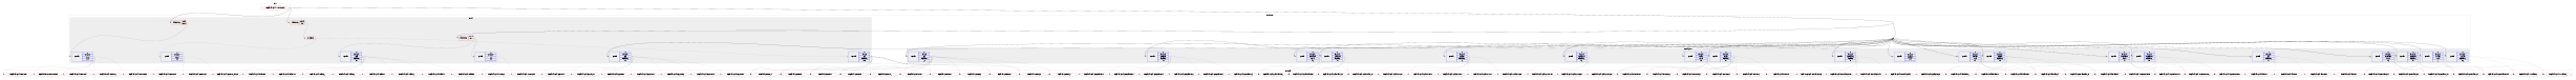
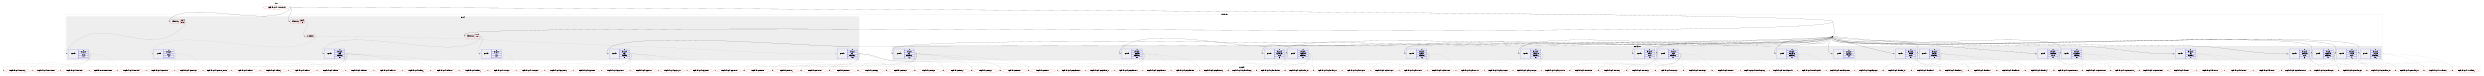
  digraph {
    compound=true
    concentrate=true
    fontname=Helvetica
    fontsize=10
    newrank=true
    rankdir=TB
    ranksep=1.5
    node [color=red fontname=Helvetica fontsize=10]
    edge [arrowhead=vee headport=w style=dotted tailport=e weight=100]
    n1 [label="portage://dev-haskell/xml-conduit-1.3.1" width=4]
    n2 [color=blue label=<<TABLE BORDER="0" CELLBORDER="1" CELLSPACING="0" CELLPADDING="4" WIDTH="220"><TR><TD ROWSPAN="6" CELLPADDING="30">pack_dep</TD></TR><TR><TD WIDTH="110">no</TD></TR><TR><TD>dev-haskell</TD></TR><TR><TD>haddock</TD></TR><TR><TD>none</TD></TR><TR><TD></TD></TR></TABLE>> shape=none]
    n3 [color=blue label=<<TABLE BORDER="0" CELLBORDER="1" CELLSPACING="0" CELLPADDING="4" WIDTH="220"><TR><TD ROWSPAN="6" CELLPADDING="30">pack_dep</TD></TR><TR><TD WIDTH="110">no</TD></TR><TR><TD>dev-lang</TD></TR><TR><TD>ghc</TD></TR><TR><TD>greaterequal</TD></TR><TR><TD>7.10.2</TD></TR></TABLE>> shape=none]
    n4 [label=<<TABLE BORDER="0" CELLBORDER="1" CELLSPACING="0" CELLPADDING="4"><TR><TD CELLPADDING="10">any_of_group</TD></TR></TABLE>> shape=none]
    n5 [label=<<TABLE BORDER="0" CELLBORDER="1" CELLSPACING="0" CELLPADDING="4"><TR><TD ROWSPAN="3" CELLPADDING="10">use_conditional</TD></TR><TR><TD>positive</TD></TR><TR><TD>doc</TD></TR></TABLE>> shape=none]
    n6 [color=blue label=<<TABLE BORDER="0" CELLBORDER="1" CELLSPACING="0" CELLPADDING="4" WIDTH="220"><TR><TD ROWSPAN="6" CELLPADDING="30">pack_dep</TD></TR><TR><TD WIDTH="110">no</TD></TR><TR><TD>dev-haskell</TD></TR><TR><TD>hscolour</TD></TR><TR><TD>none</TD></TR><TR><TD></TD></TR></TABLE>> shape=none]
    n7 [label=<<TABLE BORDER="0" CELLBORDER="1" CELLSPACING="0" CELLPADDING="4"><TR><TD ROWSPAN="3" CELLPADDING="10">use_conditional</TD></TR><TR><TD>positive</TD></TR><TR><TD>hscolour</TD></TR></TABLE>> shape=none]
    n8 [color=blue label=<<TABLE BORDER="0" CELLBORDER="1" CELLSPACING="0" CELLPADDING="4" WIDTH="220"><TR><TD ROWSPAN="6" CELLPADDING="30">pack_dep</TD></TR><TR><TD WIDTH="110">no</TD></TR><TR><TD>dev-haskell</TD></TR><TR><TD>hspec</TD></TR><TR><TD>greaterequal</TD></TR><TR><TD>1.3</TD></TR></TABLE>> shape=none]
    n9 [color=blue label=<<TABLE BORDER="0" CELLBORDER="1" CELLSPACING="0" CELLPADDING="4" WIDTH="220"><TR><TD ROWSPAN="6" CELLPADDING="30">pack_dep</TD></TR><TR><TD WIDTH="110">no</TD></TR><TR><TD>dev-haskell</TD></TR><TR><TD>hunit</TD></TR><TR><TD>none</TD></TR><TR><TD></TD></TR></TABLE>> shape=none]
    n10 [label=<<TABLE BORDER="0" CELLBORDER="1" CELLSPACING="0" CELLPADDING="4"><TR><TD ROWSPAN="3" CELLPADDING="10">use_conditional</TD></TR><TR><TD>positive</TD></TR><TR><TD>test</TD></TR></TABLE>> shape=none]
    n11 [color=blue label=<<TABLE BORDER="0" CELLBORDER="1" CELLSPACING="0" CELLPADDING="4" WIDTH="220"><TR><TD ROWSPAN="6" CELLPADDING="30">pack_dep</TD></TR><TR><TD WIDTH="110">no</TD></TR><TR><TD>dev-haskell</TD></TR><TR><TD>cabal</TD></TR><TR><TD>greaterequal</TD></TR><TR><TD>1.8</TD></TR></TABLE>> shape=none]
    n12 [color=blue label=<<TABLE BORDER="0" CELLBORDER="1" CELLSPACING="0" CELLPADDING="4" WIDTH="220"><TR><TD ROWSPAN="6" CELLPADDING="30">pack_dep</TD></TR><TR><TD WIDTH="110">no</TD></TR><TR><TD>dev-haskell</TD></TR><TR><TD>attoparsec</TD></TR><TR><TD>greaterequal</TD></TR><TR><TD>0.10</TD></TR></TABLE>> shape=none]
    n13 [color=blue label=<<TABLE BORDER="0" CELLBORDER="1" CELLSPACING="0" CELLPADDING="4" WIDTH="220"><TR><TD ROWSPAN="6" CELLPADDING="30">pack_dep</TD></TR><TR><TD WIDTH="110">no</TD></TR><TR><TD>dev-haskell</TD></TR><TR><TD>blaze-builder</TD></TR><TR><TD>greaterequal</TD></TR><TR><TD>0.2</TD></TR></TABLE>> shape=none]
    n14 [color=blue label=<<TABLE BORDER="0" CELLBORDER="1" CELLSPACING="0" CELLPADDING="4" WIDTH="220"><TR><TD ROWSPAN="6" CELLPADDING="30">pack_dep</TD></TR><TR><TD WIDTH="110">no</TD></TR><TR><TD>dev-haskell</TD></TR><TR><TD>blaze-builder</TD></TR><TR><TD>smaller</TD></TR><TR><TD>0.5</TD></TR></TABLE>> shape=none]
    n15 [color=blue label=<<TABLE BORDER="0" CELLBORDER="1" CELLSPACING="0" CELLPADDING="4" WIDTH="220"><TR><TD ROWSPAN="6" CELLPADDING="30">pack_dep</TD></TR><TR><TD WIDTH="110">no</TD></TR><TR><TD>dev-haskell</TD></TR><TR><TD>blaze-html</TD></TR><TR><TD>greaterequal</TD></TR><TR><TD>0.5</TD></TR></TABLE>> shape=none]
    n16 [color=blue label=<<TABLE BORDER="0" CELLBORDER="1" CELLSPACING="0" CELLPADDING="4" WIDTH="220"><TR><TD ROWSPAN="6" CELLPADDING="30">pack_dep</TD></TR><TR><TD WIDTH="110">no</TD></TR><TR><TD>dev-haskell</TD></TR><TR><TD>blaze-markup</TD></TR><TR><TD>greaterequal</TD></TR><TR><TD>0.5</TD></TR></TABLE>> shape=none]
    n17 [color=blue label=<<TABLE BORDER="0" CELLBORDER="1" CELLSPACING="0" CELLPADDING="4" WIDTH="220"><TR><TD ROWSPAN="6" CELLPADDING="30">pack_dep</TD></TR><TR><TD WIDTH="110">no</TD></TR><TR><TD>dev-haskell</TD></TR><TR><TD>conduit</TD></TR><TR><TD>greaterequal</TD></TR><TR><TD>1.0</TD></TR></TABLE>> shape=none]
    n18 [color=blue label=<<TABLE BORDER="0" CELLBORDER="1" CELLSPACING="0" CELLPADDING="4" WIDTH="220"><TR><TD ROWSPAN="6" CELLPADDING="30">pack_dep</TD></TR><TR><TD WIDTH="110">no</TD></TR><TR><TD>dev-haskell</TD></TR><TR><TD>resourcet</TD></TR><TR><TD>greaterequal</TD></TR><TR><TD>0.3</TD></TR></TABLE>> shape=none]
    n19 [color=blue label=<<TABLE BORDER="0" CELLBORDER="1" CELLSPACING="0" CELLPADDING="4" WIDTH="220"><TR><TD ROWSPAN="6" CELLPADDING="30">pack_dep</TD></TR><TR><TD WIDTH="110">no</TD></TR><TR><TD>dev-haskell</TD></TR><TR><TD>conduit</TD></TR><TR><TD>smaller</TD></TR><TR><TD>1.3</TD></TR></TABLE>> shape=none]
    n20 [color=blue label=<<TABLE BORDER="0" CELLBORDER="1" CELLSPACING="0" CELLPADDING="4" WIDTH="220"><TR><TD ROWSPAN="6" CELLPADDING="30">pack_dep</TD></TR><TR><TD WIDTH="110">no</TD></TR><TR><TD>dev-haskell</TD></TR><TR><TD>conduit-extra</TD></TR><TR><TD>greaterequal</TD></TR><TR><TD>1.1</TD></TR></TABLE>> shape=none]
    n21 [color=blue label=<<TABLE BORDER="0" CELLBORDER="1" CELLSPACING="0" CELLPADDING="4" WIDTH="220"><TR><TD ROWSPAN="6" CELLPADDING="30">pack_dep</TD></TR><TR><TD WIDTH="110">no</TD></TR><TR><TD>dev-haskell</TD></TR><TR><TD>data-default</TD></TR><TR><TD>none</TD></TR><TR><TD></TD></TR></TABLE>> shape=none]
    n22 [color=blue label=<<TABLE BORDER="0" CELLBORDER="1" CELLSPACING="0" CELLPADDING="4" WIDTH="220"><TR><TD ROWSPAN="6" CELLPADDING="30">pack_dep</TD></TR><TR><TD WIDTH="110">no</TD></TR><TR><TD>dev-haskell</TD></TR><TR><TD>monad-control</TD></TR><TR><TD>greaterequal</TD></TR><TR><TD>0.3</TD></TR></TABLE>> shape=none]
    n23 [color=blue label=<<TABLE BORDER="0" CELLBORDER="1" CELLSPACING="0" CELLPADDING="4" WIDTH="220"><TR><TD ROWSPAN="6" CELLPADDING="30">pack_dep</TD></TR><TR><TD WIDTH="110">no</TD></TR><TR><TD>dev-haskell</TD></TR><TR><TD>monad-control</TD></TR><TR><TD>smaller</TD></TR><TR><TD>1.1</TD></TR></TABLE>> shape=none]
    n24 [color=blue label=<<TABLE BORDER="0" CELLBORDER="1" CELLSPACING="0" CELLPADDING="4" WIDTH="220"><TR><TD ROWSPAN="6" CELLPADDING="30">pack_dep</TD></TR><TR><TD WIDTH="110">no</TD></TR><TR><TD>dev-haskell</TD></TR><TR><TD>resourcet</TD></TR><TR><TD>smaller</TD></TR><TR><TD>1.2</TD></TR></TABLE>> shape=none]
    n25 [color=blue label=<<TABLE BORDER="0" CELLBORDER="1" CELLSPACING="0" CELLPADDING="4" WIDTH="220"><TR><TD ROWSPAN="6" CELLPADDING="30">pack_dep</TD></TR><TR><TD WIDTH="110">no</TD></TR><TR><TD>dev-haskell</TD></TR><TR><TD>text</TD></TR><TR><TD>greaterequal</TD></TR><TR><TD>0.7</TD></TR></TABLE>> shape=none]
    n26 [color=blue label=<<TABLE BORDER="0" CELLBORDER="1" CELLSPACING="0" CELLPADDING="4" WIDTH="220"><TR><TD ROWSPAN="6" CELLPADDING="30">pack_dep</TD></TR><TR><TD WIDTH="110">no</TD></TR><TR><TD>dev-haskell</TD></TR><TR><TD>transformers</TD></TR><TR><TD>greaterequal</TD></TR><TR><TD>0.2</TD></TR></TABLE>> shape=none]
    n27 [color=blue label=<<TABLE BORDER="0" CELLBORDER="1" CELLSPACING="0" CELLPADDING="4" WIDTH="220"><TR><TD ROWSPAN="6" CELLPADDING="30">pack_dep</TD></TR><TR><TD WIDTH="110">no</TD></TR><TR><TD>dev-haskell</TD></TR><TR><TD>transformers</TD></TR><TR><TD>smaller</TD></TR><TR><TD>0.5</TD></TR></TABLE>> shape=none]
    n28 [color=blue label=<<TABLE BORDER="0" CELLBORDER="1" CELLSPACING="0" CELLPADDING="4" WIDTH="220"><TR><TD ROWSPAN="6" CELLPADDING="30">pack_dep</TD></TR><TR><TD WIDTH="110">no</TD></TR><TR><TD>dev-haskell</TD></TR><TR><TD>xml-types</TD></TR><TR><TD>greaterequal</TD></TR><TR><TD>0.3.4</TD></TR></TABLE>> shape=none]
    n29 [color=blue label=<<TABLE BORDER="0" CELLBORDER="1" CELLSPACING="0" CELLPADDING="4" WIDTH="220"><TR><TD ROWSPAN="6" CELLPADDING="30">pack_dep</TD></TR><TR><TD WIDTH="110">no</TD></TR><TR><TD>dev-haskell</TD></TR><TR><TD>xml-types</TD></TR><TR><TD>smaller</TD></TR><TR><TD>0.4</TD></TR></TABLE>> shape=none]
    n30 [color=blue label=<<TABLE BORDER="0" CELLBORDER="1" CELLSPACING="0" CELLPADDING="4" WIDTH="220"><TR><TD ROWSPAN="6" CELLPADDING="30">pack_dep</TD></TR><TR><TD WIDTH="110">no</TD></TR><TR><TD>dev-lang</TD></TR><TR><TD>ghc</TD></TR><TR><TD>greaterequal</TD></TR><TR><TD>7.4.1</TD></TR></TABLE>> shape=none]
    n31 [label="portage://dev-haskell/haddock-2.14.3.0.7.8.3" width=4]
    n32 [label="portage://dev-haskell/haddock-2.16.1" width=4]
    n33 [label="portage://dev-haskell/haddock-2.17.2" width=4]
    n34 [label="portage://dev-lang/ghc-7.10.3" width=4]
    n35 [label="portage://dev-lang/ghc-7.8.4" width=4]
    n36 [label="portage://dev-lang/ghc-8.0.2" width=4]
    n37 [label="portage://dev-lang/ghc-8.2.1" width=4]
    n38 [label="portage://dev-lang/ghc-8.2.2" width=4]
    n39 [label="portage://dev-lang/ghc-8.4.1" width=4]
    n40 [label="portage://dev-lang/ghc-8.4.2" width=4]
    n41 [label="portage://dev-lang/ghc-8.4.3" width=4]
    n42 [label="portage://dev-lang/ghc-8.6.2" width=4]
    n43 [label="portage://dev-lang/ghc-8.6.5" width=4]
    n44 [label="portage://dev-lang/ghc-8.8.1" width=4]
    n45 [label="portage://dev-haskell/hscolour-1.19" width=4]
    n46 [label="portage://dev-conduit/hscolour-1.20.3-r1" width=4]
    n47 [label="portage://dev-haskell/hscolour-1.22" width=4]
    n48 [label="portage://dev-haskell/hscolour-1.23-r1" width=4]
    n49 [label="portage://dev-haskell/hscolour-1.24" width=4]
+   n50 [label="portage://dev-haskell/hspec-1.10.0" width=4]
    n51 [label="portage://dev-haskell/hspec-1.5.4" width=4]
    n52 [label="portage://dev-haskell/hspec-1.7.2.1" width=4]
    n53 [label="portage://dev-haskell/hspec-1.8.1.1" width=4]
    n54 [label="portage://dev-haskell/hspec-1.8.3" width=4]
    n55 [label="portage://dev-haskell/hspec-2.1.2" width=4]
    n56 [label="portage://dev-haskell/hspec-2.1.4" width=4]
    n57 [label="portage://dev-haskell/hspec-2.2.1" width=4]
    n58 [label="portage://dev-haskell/hspec-2.2.4" width=4]
    n59 [label="portage://dev-haskell/hunit-1.2.5.2" width=4]
    n60 [label="portage://dev-haskell/hunit-1.2.5.2-r1" width=4]
    n61 [label="portage://dev-haskell/cabal-1.18.1.2" width=4]
    n62 [label="portage://dev-haskell/cabal-1.18.1.3" width=4]
    n63 [label="portage://dev-haskell/cabal-1.18.1.5" width=4]
    n64 [label="portage://dev-haskell/cabal-1.20.0.2" width=4]
    n65 [label="portage://dev-haskell/cabal-1.22.8.0" width=4]
    n66 [label="portage://dev-haskell/cabal-1.24.2.0" width=4]
    n67 [label="portage://dev-haskell/cabal-2.0.0.2" width=4]
    n68 [label="portage://dev-haskell/attoparsec-0.10.4.0" width=4]
    n69 [label="portage://dev-haskell/attoparsec-0.11.2.1" width=4]
    n70 [label="portage://dev-haskell/attoparsec-0.12.1.5" width=4]
    n71 [label="portage://dev-haskell/attoparsec-0.13.0.1" width=4]
    n72 [label="portage://dev-haskell/attoparsec-0.13.0.2" width=4]
    n73 [label="portage://dev-haskell/attoparsec-0.13.1.0" width=4]
    n74 [label="portage://dev-haskell/blaze-builder-0.3.3.2" width=4]
    n75 [label="portage://dev-haskell/blaze-builder-0.3.3.4" width=4]
    n76 [label="portage://dev-haskell/blaze-builder-0.4.0.1" width=4]
    n77 [label="portage://dev-haskell/blaze-builder-0.4.0.2" width=4]
    n78 [label="portage://dev-haskell/blaze-html-0.6.1.2" width=4]
    n79 [label="portage://dev-haskell/blaze-html-0.6.1.3" width=4]
    n80 [label="portage://dev-haskell/blaze-html-0.7.1.0" width=4]
    n81 [label="portage://dev-haskell/blaze-html-0.8.1.1" width=4]
    n82 [label="portage://dev-haskell/blaze-html-0.8.1.2" width=4]
    n83 [label="portage://dev-haskell/blaze-markup-0.5.2.1" width=4]
    n84 [label="portage://dev-haskell/blaze-markup-0.6.3.0" width=4]
    n85 [label="portage://dev-haskell/blaze-markup-0.7.0.3" width=4]
    n86 [label="portage://dev-haskell/conduit-1.0.15.1" width=4]
    n87 [label="portage://dev-haskell/conduit-1.1.6" width=4]
    n88 [label="portage://dev-haskell/conduit-1.2.12.1" width=4]
    n89 [label="portage://dev-haskell/conduit-1.2.6.1" width=4]
    n90 [label="portage://dev-haskell/conduit-1.2.6.6" width=4]
    n91 [label="portage://dev-haskell/conduit-1.2.7" width=4]
    n92 [label="portage://dev-haskell/conduit-extra-1.1.13.1" width=4]
    n93 [label="portage://monad-haskell/conduit-extra-1.1.15" width=4]
    n94 [label="portage://dev-haskell/conduit-extra-1.1.9.1" width=4]
    n95 [label="portage://dev-haskell/conduit-extra-1.1.9.2" width=4]
    n96 [label="portage://dev-haskell/data-default-0.5.3" width=4]
    n97 [label="portage://dev-haskell/monad-control-0.3.2.2" width=4]
    n98 [label="portage://dev-haskell/monad-control-0.3.3.0" width=4]
    n99 [label="portage://dev-haskell/monad-control-1.0.0.4" width=4]
    n100 [label="portage://dev-haskell/monad-control-1.0.1.0" width=4]
-   n101 [label="portage://dev-haddock/resourcet-0.4.10" width=4]
+   n101 [label="portage://dev-haskell/resourcet-0.4.10" width=4]
    n102 [label="portage://dev-haskell/resourcet-0.4.9" width=4]
    n103 [label="portage://dev-haskell/resourcet-1.1.2.2" width=4]
-   n104 [label="portage://dev-builder/resourcet-1.1.7" width=4]
+   n104 [label="portage://dev-haskell/resourcet-1.1.7" width=4]
    n105 [label="portage://dev-haskell/resourcet-1.1.7.4" width=4]
    n106 [label="portage://dev-haskell/resourcet-1.1.9" width=4]
    n107 [label="portage://dev-haskell/text-0.11.3.1" width=4]
    n108 [label="portage://dev-haskell/text-1.1.1.3" width=4]
    n109 [label="portage://dev-haskell/text-1.2.2.0" width=4]
    n110 [label="portage://dev-haskell/text-1.2.2.1" width=4]
    n111 [label="portage://dev-haskell/transformers-0.3.0.0-r1" width=4]
    n112 [label="portage://dev-haskell/transformers-0.4.1.0" width=4]
    n113 [label="portage://dev-haskell/transformers-0.4.2.0" width=4]
    n114 [label="portage://dev-haskell/transformers-0.4.3.0" width=4]
    n115 [label="portage://dev-haskell/transformers-0.5.2.0" width=4]
    n116 [label="portage://dev-haskell/xml-types-0.3.4" width=4]
    n117 [label="portage://dev-haskell/xml-types-0.3.6" width=4]
    subgraph cluster_1 {
      color=gray
      label=<<i>ebuild</i>>
      rank=same
      n1
    }
    subgraph cluster_2 {
      color=gray
      label=<<i>dependencies</i>>
      subgraph cluster_3 {
        color=gray
        fillcolor="#eeeeee"
        label=<<i>compile</i>>
        style=filled
        subgraph sub_4 {
          color=gray
          fillcolor="#eeeeee"
          label=<<i>compile</i>>
          style=filled
          n5
          subgraph sub_5 {
            color=gray
            fillcolor="#eeeeee"
            label=<<i>compile</i>>
            style=filled
            n4
            subgraph sub_6 {
              color=gray
              fillcolor="#eeeeee"
              label=<<i>compile</i>>
              style=filled
              n2
            }
            subgraph sub_7 {
              color=gray
              fillcolor="#eeeeee"
              label=<<i>compile</i>>
              style=filled
              n3
            }
          }
        }
        subgraph sub_8 {
          color=gray
          fillcolor="#eeeeee"
          label=<<i>compile</i>>
          style=filled
          n7
          subgraph sub_9 {
            color=gray
            fillcolor="#eeeeee"
            label=<<i>compile</i>>
            style=filled
            n6
          }
        }
        subgraph sub_10 {
          color=gray
          fillcolor="#eeeeee"
          label=<<i>compile</i>>
          style=filled
          n10
          subgraph sub_11 {
            color=gray
            fillcolor="#eeeeee"
            label=<<i>compile</i>>
            style=filled
            n8
          }
          subgraph sub_12 {
            color=gray
            fillcolor="#eeeeee"
            label=<<i>compile</i>>
            style=filled
            n9
          }
        }
        subgraph sub_13 {
          color=gray
          fillcolor="#eeeeee"
          label=<<i>compile</i>>
          style=filled
          n11
        }
      }
      subgraph cluster_14 {
        color=gray
        fillcolor="#eeeeee"
        label=<<i>compile and run</i>>
        style=filled
        subgraph sub_15 {
          color=gray
          fillcolor="#eeeeee"
          label=<<i>compile and run</i>>
          style=filled
          n12
        }
        subgraph sub_16 {
          color=gray
          fillcolor="#eeeeee"
          label=<<i>compile and run</i>>
          style=filled
          n13
        }
        subgraph sub_17 {
          color=gray
          fillcolor="#eeeeee"
          label=<<i>compile and run</i>>
          style=filled
          n14
        }
        subgraph sub_18 {
          color=gray
          fillcolor="#eeeeee"
          label=<<i>compile and run</i>>
          style=filled
          n15
        }
        subgraph sub_19 {
          color=gray
          fillcolor="#eeeeee"
          label=<<i>compile and run</i>>
          style=filled
          n16
        }
        subgraph sub_20 {
          color=gray
          fillcolor="#eeeeee"
          label=<<i>compile and run</i>>
          style=filled
          n17
        }
        subgraph sub_21 {
          color=gray
          fillcolor="#eeeeee"
          label=<<i>compile and run</i>>
          style=filled
          n18
        }
        subgraph sub_22 {
          color=gray
          fillcolor="#eeeeee"
          label=<<i>compile and run</i>>
          style=filled
          n19
        }
        subgraph sub_23 {
          color=gray
          fillcolor="#eeeeee"
          label=<<i>compile and run</i>>
          style=filled
          n20
        }
        subgraph sub_24 {
          color=gray
          fillcolor="#eeeeee"
          label=<<i>compile and run</i>>
          style=filled
          n21
        }
        subgraph sub_25 {
          color=gray
          fillcolor="#eeeeee"
          label=<<i>compile and run</i>>
          style=filled
          n22
        }
        subgraph sub_26 {
          color=gray
          fillcolor="#eeeeee"
          label=<<i>compile and run</i>>
          style=filled
          n23
        }
        subgraph sub_27 {
          color=gray
          fillcolor="#eeeeee"
          label=<<i>compile and run</i>>
          style=filled
          n24
        }
        subgraph sub_28 {
          color=gray
          fillcolor="#eeeeee"
          label=<<i>compile and run</i>>
          style=filled
          n25
        }
        subgraph sub_29 {
          color=gray
          fillcolor="#eeeeee"
          label=<<i>compile and run</i>>
          style=filled
          n26
        }
        subgraph sub_30 {
          color=gray
          fillcolor="#eeeeee"
          label=<<i>compile and run</i>>
          style=filled
          n27
        }
        subgraph sub_31 {
          color=gray
          fillcolor="#eeeeee"
          label=<<i>compile and run</i>>
          style=filled
          n28
        }
        subgraph sub_32 {
          color=gray
          fillcolor="#eeeeee"
          label=<<i>compile and run</i>>
          style=filled
          n29
        }
        subgraph sub_33 {
          color=gray
          fillcolor="#eeeeee"
          label=<<i>compile and run</i>>
          style=filled
          n30
        }
      }
      subgraph cluster_34 {
        color=gray
        fillcolor="#eeeeee"
        label=<<i>run</i>>
        style=filled
      }
    }
    subgraph cluster_35 {
      color=gray
      label=<<i>candidates</i>>
      rank=same
      subgraph sub_36 {
        color=black
        label=<<i>candidates</i>>
        nodesep=1
        rank=same
        n31
        n32
        n33
      }
      subgraph sub_37 {
        color=black
        label=<<i>candidates</i>>
        nodesep=1
        rank=same
        n34
        n35
        n36
        n37
        n38
        n39
        n40
        n41
        n42
        n43
        n44
      }
      subgraph sub_38 {
        color=black
        label=<<i>candidates</i>>
        nodesep=1
        rank=same
        n45
        n46
        n47
        n48
        n49
      }
      subgraph sub_39 {
        color=black
        label=<<i>candidates</i>>
        nodesep=1
        rank=same
+       n50
        n51
        n52
        n53
        n54
        n55
        n56
        n57
        n58
      }
      subgraph sub_40 {
        color=black
        label=<<i>candidates</i>>
        nodesep=1
        rank=same
        n59
        n60
      }
      subgraph sub_41 {
        color=black
        label=<<i>candidates</i>>
        nodesep=1
        rank=same
        n61
        n62
        n63
        n64
        n65
        n66
        n67
      }
      subgraph sub_42 {
        color=black
        label=<<i>candidates</i>>
        nodesep=1
        rank=same
        n68
        n69
        n70
        n71
        n72
        n73
      }
      subgraph sub_43 {
        color=black
        label=<<i>candidates</i>>
        nodesep=1
        rank=same
        n74
        n75
        n76
        n77
      }
      subgraph sub_44 {
        color=black
        label=<<i>candidates</i>>
        nodesep=1
        rank=same
        n74
        n75
        n76
        n77
      }
      subgraph sub_45 {
        color=black
        label=<<i>candidates</i>>
        nodesep=1
        rank=same
        n78
        n79
        n80
        n81
        n82
      }
      subgraph sub_46 {
        color=black
        label=<<i>candidates</i>>
        nodesep=1
        rank=same
        n83
        n84
        n85
      }
      subgraph sub_47 {
        color=black
        label=<<i>candidates</i>>
        nodesep=1
        rank=same
        n86
        n87
        n88
        n89
        n90
        n91
      }
      subgraph sub_48 {
        color=black
        label=<<i>candidates</i>>
        nodesep=1
        rank=same
        n86
        n87
        n88
        n89
        n90
        n91
      }
      subgraph sub_49 {
        color=black
        label=<<i>candidates</i>>
        nodesep=1
        rank=same
        n92
        n93
        n94
        n95
      }
      subgraph sub_50 {
        color=black
        label=<<i>candidates</i>>
        nodesep=1
        rank=same
        n96
      }
      subgraph sub_51 {
        color=black
        label=<<i>candidates</i>>
        nodesep=1
        rank=same
        n97
        n98
        n99
        n100
      }
      subgraph sub_52 {
        color=black
        label=<<i>candidates</i>>
        nodesep=1
        rank=same
        n97
        n98
        n99
        n100
      }
      subgraph sub_53 {
        color=black
        label=<<i>candidates</i>>
        nodesep=1
        rank=same
        n101
        n102
        n103
        n104
        n105
        n106
      }
      subgraph sub_54 {
        color=black
        label=<<i>candidates</i>>
        nodesep=1
        rank=same
        n101
        n102
        n103
        n104
        n105
        n106
      }
      subgraph sub_55 {
        color=black
        label=<<i>candidates</i>>
        nodesep=1
        rank=same
        n107
        n108
        n109
        n110
      }
      subgraph sub_56 {
        color=black
        label=<<i>candidates</i>>
        nodesep=1
        rank=same
        n111
        n112
        n113
        n114
        n115
      }
      subgraph sub_57 {
        color=black
        label=<<i>candidates</i>>
        nodesep=1
        rank=same
        n111
        n112
        n113
        n114
        n115
      }
      subgraph sub_58 {
        color=black
        label=<<i>candidates</i>>
        nodesep=1
        rank=same
        n116
        n117
      }
      subgraph sub_59 {
        color=black
        label=<<i>candidates</i>>
        nodesep=1
        rank=same
        n116
        n117
      }
      subgraph sub_60 {
        color=black
        label=<<i>candidates</i>>
        nodesep=1
        rank=same
        n34
        n35
        n36
        n37
        n38
        n39
        n40
        n41
        n42
        n43
        n44
      }
    }
    n1 -> n5 [style=solid weight=20]
    n1 -> n7 [style=solid weight=20]
    n1 -> n10 [style=solid weight=20]
    n1 -> n11 [style=solid weight=20]
    n1 -> n12 [arrowhead=odotvee style=solid weight=20]
    n1 -> n13 [arrowhead=odotvee style=solid weight=20]
    n1 -> n14 [arrowhead=odotvee style=solid weight=20]
    n1 -> n15 [arrowhead=odotvee style=solid weight=20]
    n1 -> n16 [arrowhead=odotvee style=solid weight=20]
    n1 -> n17 [arrowhead=odotvee style=solid weight=20]
    n1 -> n18 [arrowhead=odotvee style=solid weight=20]
    n1 -> n19 [arrowhead=odotvee style=solid weight=20]
    n1 -> n20 [arrowhead=odotvee style=solid weight=20]
    n1 -> n21 [arrowhead=odotvee style=solid weight=20]
    n1 -> n22 [arrowhead=odotvee style=solid weight=20]
    n1 -> n23 [arrowhead=odotvee style=solid weight=20]
    n1 -> n24 [arrowhead=odotvee style=solid weight=20]
    n1 -> n25 [arrowhead=odotvee style=solid weight=20]
    n1 -> n26 [arrowhead=odotvee style=solid weight=20]
    n1 -> n27 [arrowhead=odotvee style=solid weight=20]
    n1 -> n28 [arrowhead=odotvee style=solid weight=20]
    n1 -> n29 [arrowhead=odotvee style=solid weight=20]
    n1 -> n30 [arrowhead=odotvee style=solid weight=20]
    n2 -> n31
    n2 -> n32
    n2 -> n33
    n3 -> n34
    n3 -> n35
    n3 -> n36
    n3 -> n37
    n3 -> n38
    n3 -> n39
    n3 -> n40
    n3 -> n41
    n3 -> n42
    n3 -> n43
    n3 -> n44
    n4 -> n2 [arrowhead=oinv weight=20]
    n4 -> n3 [arrowhead=oinv weight=20]
    n5 -> n4 [style=dashed weight=20]
    n6 -> n45
    n6 -> n46
    n6 -> n47
    n6 -> n48
    n6 -> n49
    n7 -> n6 [style=dashed weight=20]
+   n8 -> n50
    n8 -> n51
    n8 -> n52
    n8 -> n53
    n8 -> n54
    n8 -> n55
    n8 -> n56
    n8 -> n57
    n8 -> n58
    n9 -> n59
    n9 -> n60
    n10 -> n8 [style=dashed weight=20]
    n10 -> n9 [style=dashed weight=20]
    n11 -> n61
    n11 -> n62
    n11 -> n63
    n11 -> n64
    n11 -> n65
    n11 -> n66
    n11 -> n67
    n12 -> n68
    n12 -> n69
    n12 -> n70
    n12 -> n71
    n12 -> n72
    n12 -> n73
    n13 -> n74
    n13 -> n75
    n13 -> n76
    n13 -> n77
    n14 -> n74
    n14 -> n75
    n14 -> n76
    n14 -> n77
    n15 -> n78
    n15 -> n79
    n15 -> n80
    n15 -> n81
    n15 -> n82
    n16 -> n83
    n16 -> n84
    n16 -> n85
    n17 -> n86
    n17 -> n87
    n17 -> n88
    n17 -> n89
    n17 -> n90
    n17 -> n91
    n18 -> n101
    n18 -> n102
    n18 -> n103
    n18 -> n104
    n18 -> n105
    n18 -> n106
    n19 -> n86
    n19 -> n87
    n19 -> n88
    n19 -> n89
    n19 -> n90
    n19 -> n91
    n20 -> n92
    n20 -> n93
    n20 -> n94
    n20 -> n95
    n21 -> n96
    n22 -> n97
    n22 -> n98
    n22 -> n99
    n22 -> n100
    n23 -> n97
    n23 -> n98
    n23 -> n99
    n23 -> n100
    n24 -> n101
    n24 -> n102
    n24 -> n103
    n24 -> n104
    n24 -> n105
    n24 -> n106
    n25 -> n107
    n25 -> n108
    n25 -> n109
    n25 -> n110
    n26 -> n111
    n26 -> n112
    n26 -> n113
    n26 -> n114
    n26 -> n115
    n27 -> n111
    n27 -> n112
    n27 -> n113
    n27 -> n114
    n27 -> n115
    n28 -> n116
    n28 -> n117
    n29 -> n116
    n29 -> n117
    n30 -> n34
    n30 -> n35
    n30 -> n36
    n30 -> n37
    n30 -> n38
    n30 -> n39
    n30 -> n40
    n30 -> n41
    n30 -> n42
    n30 -> n43
    n30 -> n44
  }
